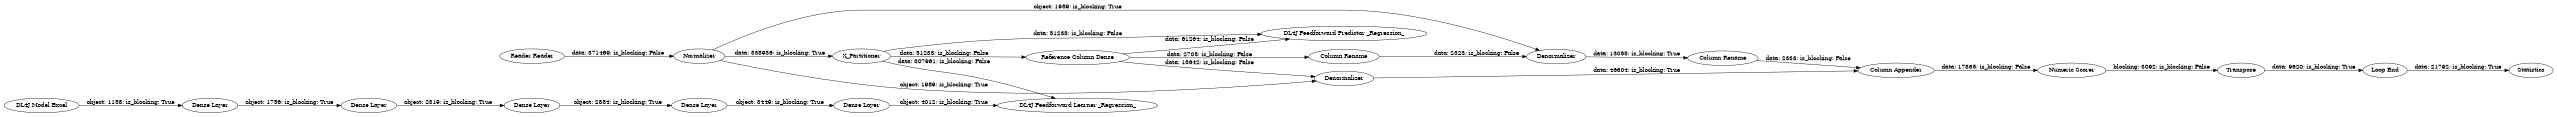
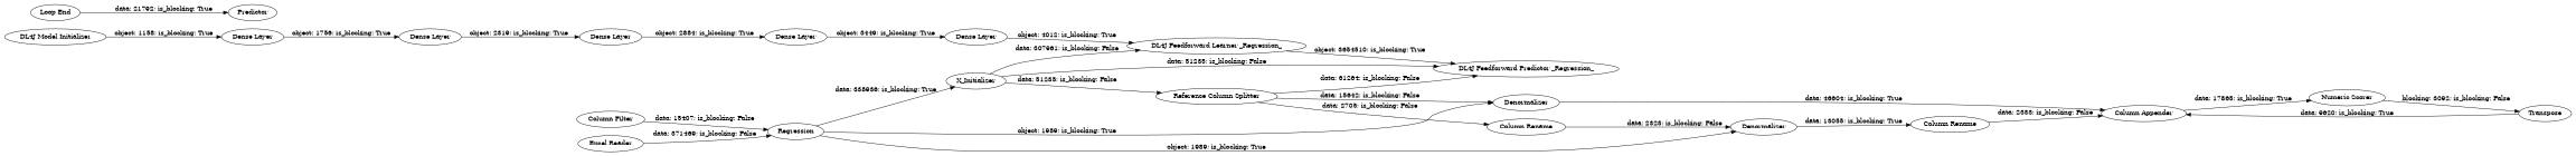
  digraph {
    rankdir=LR
    n1 [label="Dense Layer"]
    n2 [label="Dense Layer"]
    n3 [label="Dense Layer"]
-   n5 [label=Normalizer]
+   n4 [label="Column Filter"]
+   n5 [label=Regression]
    n6 [label=Denormalizer]
    n7 [label=Denormalizer]
-   n8 [label=X_Partitioner]
-   n9 [label="DL4J Model Excel"]
+   n8 [label=X_Initializer]
+   n9 [label="DL4J Model Initializer"]
    n10 [label="Dense Layer"]
    n11 [label="Dense Layer"]
    n12 [label="DL4J Feedforward Predictor _Regression_"]
-   n13 [label="Reference Column Dense"]
+   n13 [label="Reference Column Splitter"]
    n14 [label="Column Rename"]
    n15 [label="Column Appender"]
    n16 [label="Numeric Scorer"]
    n17 [label=Transpose]
    n18 [label="Column Rename"]
-   n19 [label="Reader Reader"]
+   n19 [label="Excel Reader"]
    n20 [label="Loop End"]
-   n21 [label=Statistics]
+   n21 [label=Predictor]
    n22 [label="DL4J Feedforward Learner _Regression_"]
    n1 -> n2 [label="object: 2884; is_blocking: True"]
    n2 -> n3 [label="object: 3449; is_blocking: True"]
    n3 -> n22 [label="object: 4012; is_blocking: True"]
+   n4 -> n5 [label="data: 15407; is_blocking: False"]
    n5 -> n6 [label="object: 1989; is_blocking: True"]
    n5 -> n7 [label="object: 1989; is_blocking: True"]
    n5 -> n8 [label="data: 338936; is_blocking: True"]
    n6 -> n18 [label="data: 13055; is_blocking: True"]
    n7 -> n15 [label="data: 46604; is_blocking: True"]
    n8 -> n12 [label="data: 51235; is_blocking: False"]
    n8 -> n13 [label="data: 51235; is_blocking: False"]
    n8 -> n22 [label="data: 307961; is_blocking: False"]
    n9 -> n10 [label="object: 1158; is_blocking: True"]
    n10 -> n11 [label="object: 1756; is_blocking: True"]
    n11 -> n1 [label="object: 2319; is_blocking: True"]
    n13 -> n7 [label="data: 15642; is_blocking: False"]
    n13 -> n12 [label="data: 61264; is_blocking: False"]
    n13 -> n14 [label="data: 2705; is_blocking: False"]
    n14 -> n6 [label="data: 2323; is_blocking: False"]
-   n15 -> n16 [label="data: 17865; is_blocking: False"]
+   n15 -> n16 [label="data: 17865; is_blocking: True"]
    n16 -> n17 [label="blocking: 3092; is_blocking: False"]
-   n17 -> n20 [label="data: 9620; is_blocking: True"]
+   n17 -> n15 [label="data: 9620; is_blocking: True"]
    n18 -> n15 [label="data: 2333; is_blocking: False"]
    n19 -> n5 [label="data: 371469; is_blocking: False"]
    n20 -> n21 [label="data: 21792; is_blocking: True"]
+   n22 -> n12 [label="object: 3654510; is_blocking: True"]
  }
